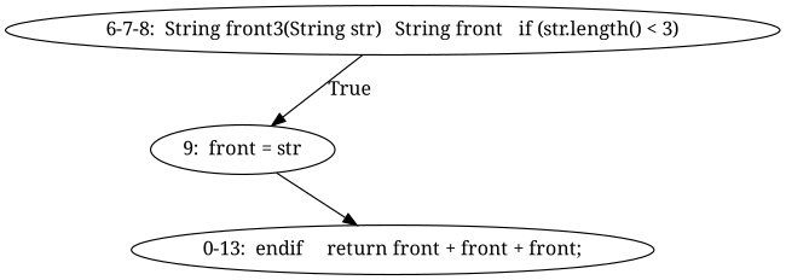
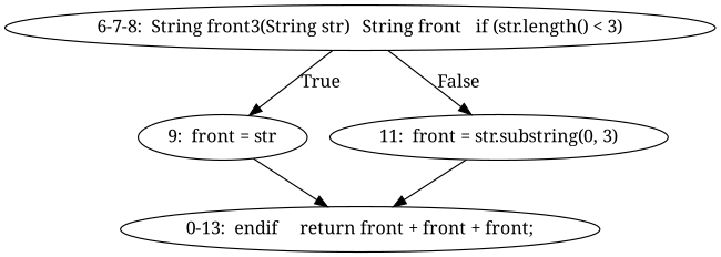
  digraph {
    fontname="Noto Serif"
    node [fontname="Noto Serif"]
    edge [fontname="Noto Serif"]
    n1 [label="6-7-8:  String front3(String str)	String front	if (str.length() < 3)"]
    n2 [label="9:  front = str"]
+   n3 [label="11:  front = str.substring(0, 3)"]
    n4 [label="0-13:  endif	return front + front + front;"]
    n1 -> n2 [label=True]
+   n1 -> n3 [label=False]
    n2 -> n4
+   n3 -> n4
  }
